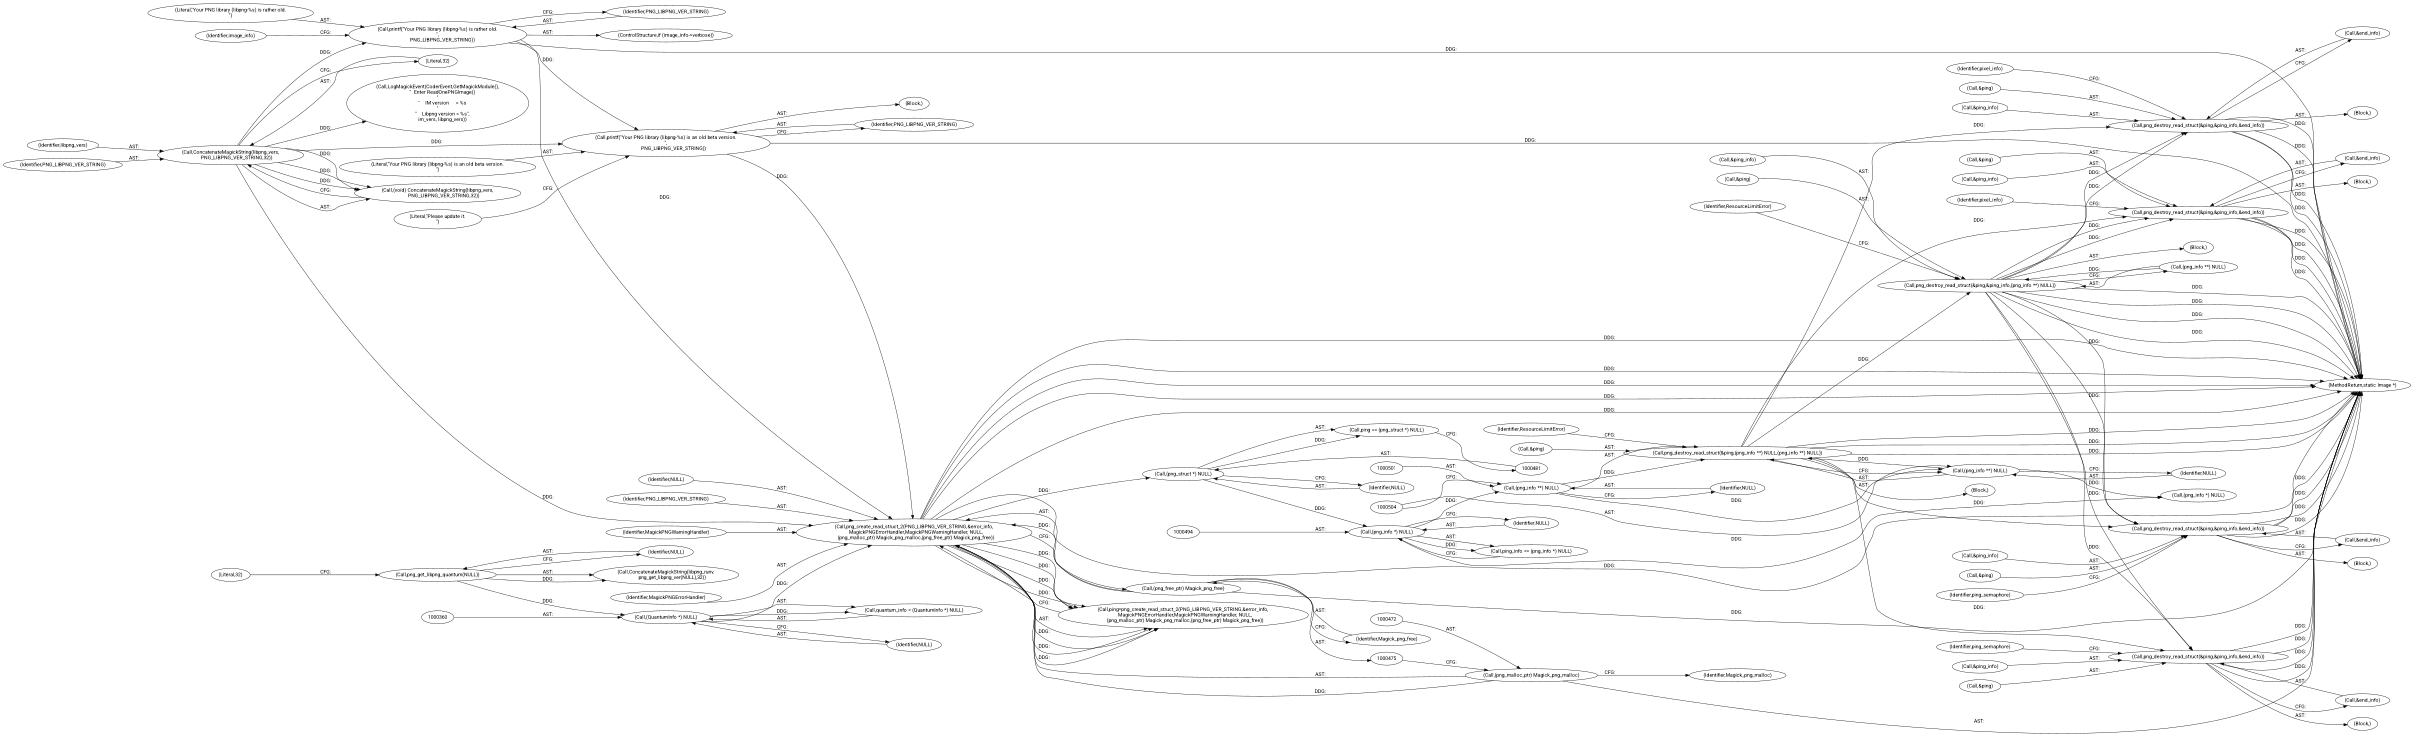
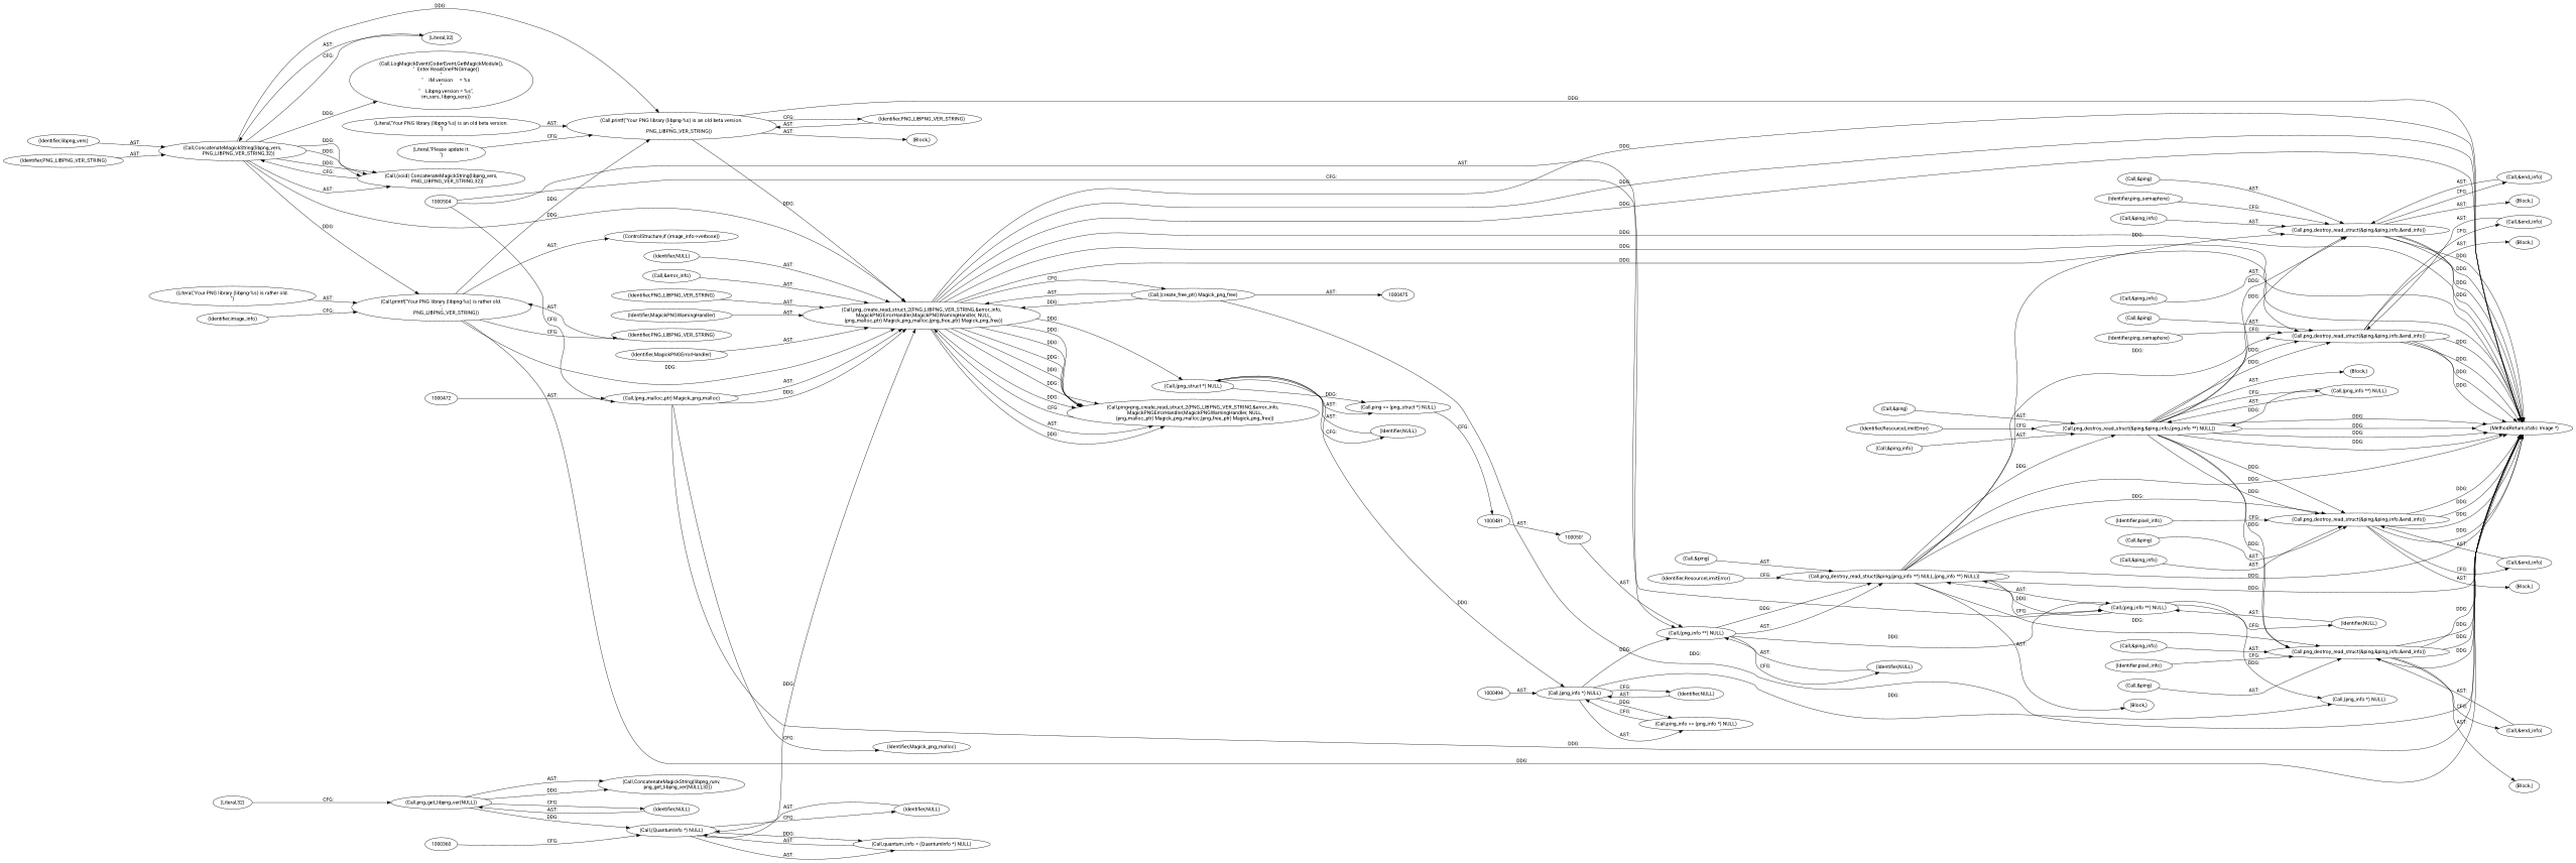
  digraph {
    fontname=Roboto
    rankdir=LR
    node [fontname=Roboto]
    edge [fontname=Roboto]
    n1 [label="(Call,png_destroy_read_struct(&ping,(png_info **) NULL,(png_info **) NULL))"]
    n2 [label="(Call,(png_info **) NULL)"]
    n3 [label="(Call,png_destroy_read_struct(&ping,&ping_info,(png_info **) NULL))"]
    n4 [label="(Call,png_destroy_read_struct(&ping,&ping_info,&end_info))"]
    n5 [label="(Call,png_destroy_read_struct(&ping,&ping_info,&end_info))"]
    n6 [label="(Call,png_destroy_read_struct(&ping,&ping_info,&end_info))"]
    n7 [label="(Call,png_destroy_read_struct(&ping,&ping_info,&end_info))"]
    n8 [label="(MethodReturn,static Image *)"]
    n9 [label="(Block,)"]
    n10 [label="(Call,(png_info *) NULL)"]
    n11 [label="(Identifier,NULL)"]
    n12 [label="(Block,)"]
    n13 [label="(Call,(png_info **) NULL)"]
    n14 [label="(Call,&end_info)"]
    n15 [label="(Block,)"]
    n16 [label="(Call,&end_info)"]
    n17 [label="(Block,)"]
    n18 [label="(Call,&end_info)"]
    n19 [label="(Block,)"]
    n20 [label="(Call,&end_info)"]
    n21 [label="(Block,)"]
    n22 [label="(Call,(png_info **) NULL)"]
    n23 [label="(Identifier,NULL)"]
    n24 [label="(Call,(png_info *) NULL)"]
    n25 [label="(Identifier,NULL)"]
    n26 [label="(Call,ping_info == (png_info *) NULL)"]
    n27 [label="(Call,(png_struct *) NULL)"]
    n28 [label="(Call,ping == (png_struct *) NULL)"]
    n29 [label="(Identifier,NULL)"]
    1000481
    n31 [label="(Call,png_create_read_struct_2(PNG_LIBPNG_VER_STRING,&error_info,\n   MagickPNGErrorHandler,MagickPNGWarningHandler, NULL,\n   (png_malloc_ptr) Magick_png_malloc,(png_free_ptr) Magick_png_free))"]
-   n32 [label="(Call,(png_free_ptr) Magick_png_free)"]
+   n32 [label="(Call,(create_free_ptr) Magick_png_free)"]
    n33 [label="(Call,ping=png_create_read_struct_2(PNG_LIBPNG_VER_STRING,&error_info,\n   MagickPNGErrorHandler,MagickPNGWarningHandler, NULL,\n   (png_malloc_ptr) Magick_png_malloc,(png_free_ptr) Magick_png_free))"]
-   n34 [label="(Identifier,Magick_png_free)"]
    1000475
    n36 [label="(Call,ConcatenateMagickString(libpng_vers,\n         PNG_LIBPNG_VER_STRING,32))"]
    n37 [label="(Call,printf(\"Your PNG library (libpng-%s) is an old beta version.\n\",\n           PNG_LIBPNG_VER_STRING))"]
    n38 [label="(Call,printf(\"Your PNG library (libpng-%s) is rather old.\n\",\n       PNG_LIBPNG_VER_STRING))"]
    n39 [label="(Call,(void) ConcatenateMagickString(libpng_vers,\n         PNG_LIBPNG_VER_STRING,32))"]
    n40 [label="(Literal,32)"]
    n41 [label="(Call,LogMagickEvent(CoderEvent,GetMagickModule(),\n       \"  Enter ReadOnePNGImage()\n\"\n       \"    IM version     = %s\n\"\n       \"    Libpng version = %s\",\n       im_vers, libpng_vers))"]
    n42 [label="(Identifier,PNG_LIBPNG_VER_STRING)"]
    n43 [label="(Block,)"]
    n44 [label="(Identifier,PNG_LIBPNG_VER_STRING)"]
    n45 [label="(ControlStructure,if (image_info->verbose))"]
    n46 [label="(Call,(QuantumInfo *) NULL)"]
    n47 [label="(Call,quantum_info = (QuantumInfo *) NULL)"]
    n48 [label="(Identifier,NULL)"]
-   n49 [label="(Call,png_get_libpng_quantum(NULL))"]
+   n49 [label="(Call,png_get_libpng_ver(NULL))"]
    n50 [label="(Call,ConcatenateMagickString(libpng_runv,\n         png_get_libpng_ver(NULL),32))"]
    n51 [label="(Identifier,NULL)"]
    n52 [label="(Call,(png_malloc_ptr) Magick_png_malloc)"]
    n53 [label="(Identifier,Magick_png_malloc)"]
    n54 [label="(Identifier,NULL)"]
+   n55 [label="(Call,&error_info)"]
    n56 [label="(Identifier,libpng_vers)"]
    n57 [label="(Call,&ping_info)"]
    n58 [label="(Literal,\"Your PNG library (libpng-%s) is an old beta version.\n\")"]
    n59 [label="(Identifier,image_info)"]
    n60 [label="(Literal,\"Please update it.\n\")"]
    n61 [label="(Identifier,pixel_info)"]
    n62 [label="(Call,&ping)"]
    n63 [label="(Identifier,pixel_info)"]
    n64 [label="(Identifier,PNG_LIBPNG_VER_STRING)"]
    n65 [label="(Identifier,MagickPNGWarningHandler)"]
    n66 [label="(Identifier,ping_semaphore)"]
    n67 [label="(Call,&ping)"]
    n68 [label="(Literal,\"Your PNG library (libpng-%s) is rather old.\n\")"]
    n69 [label="(Literal,32)"]
    n70 [label="(Call,&ping)"]
    n71 [label="(Identifier,PNG_LIBPNG_VER_STRING)"]
    n72 [label="(Identifier,ping_semaphore)"]
    n73 [label="(Identifier,ResourceLimitError)"]
    n74 [label="(Call,&ping)"]
    n75 [label="(Call,&ping_info)"]
    n76 [label="(Call,&ping_info)"]
    n77 [label="(Identifier,ResourceLimitError)"]
    n78 [label="(Identifier,MagickPNGErrorHandler)"]
    n79 [label="(Call,&ping_info)"]
    n80 [label="(Call,&ping_info)"]
    n81 [label="(Call,&ping)"]
    n82 [label="(Call,&ping)"]
    1000501
    1000504
    1000494
    1000360
    1000472
    n1 -> n2 [label="CFG: "]
    n1 -> n3 [label="DDG: "]
    n1 -> n4 [label="DDG: "]
    n1 -> n5 [label="DDG: "]
    n1 -> n6 [label="DDG: "]
    n1 -> n7 [label="DDG: "]
    n1 -> n8 [label="DDG: "]
    n1 -> n8 [label="DDG: "]
    n1 -> n8 [label="DDG: "]
    n1 -> n9 [label="AST: "]
    n2 -> n1 [label="AST: "]
    n2 -> n1 [label="DDG: "]
    n2 -> n10 [label="DDG: "]
    n2 -> n11 [label="CFG: "]
    n3 -> n4 [label="DDG: "]
    n3 -> n4 [label="DDG: "]
    n3 -> n5 [label="DDG: "]
    n3 -> n5 [label="DDG: "]
    n3 -> n6 [label="DDG: "]
    n3 -> n6 [label="DDG: "]
    n3 -> n7 [label="DDG: "]
    n3 -> n7 [label="DDG: "]
    n3 -> n8 [label="DDG: "]
    n3 -> n8 [label="DDG: "]
    n3 -> n8 [label="DDG: "]
    n3 -> n8 [label="DDG: "]
    n3 -> n12 [label="AST: "]
    n3 -> n13 [label="CFG: "]
    n4 -> n8 [label="DDG: "]
    n4 -> n8 [label="DDG: "]
    n4 -> n8 [label="DDG: "]
    n4 -> n8 [label="DDG: "]
    n4 -> n14 [label="CFG: "]
    n4 -> n15 [label="AST: "]
    n5 -> n8 [label="DDG: "]
    n5 -> n8 [label="DDG: "]
    n5 -> n8 [label="DDG: "]
    n5 -> n8 [label="DDG: "]
    n5 -> n16 [label="CFG: "]
    n5 -> n17 [label="AST: "]
    n6 -> n8 [label="DDG: "]
    n6 -> n8 [label="DDG: "]
    n6 -> n8 [label="DDG: "]
    n6 -> n8 [label="DDG: "]
    n6 -> n18 [label="CFG: "]
    n6 -> n19 [label="AST: "]
    n7 -> n8 [label="DDG: "]
    n7 -> n8 [label="DDG: "]
    n7 -> n8 [label="DDG: "]
    n7 -> n8 [label="DDG: "]
    n7 -> n20 [label="CFG: "]
    n7 -> n21 [label="AST: "]
    n11 -> n2 [label="AST: "]
    n13 -> n3 [label="AST: "]
    n13 -> n3 [label="DDG: "]
    n14 -> n4 [label="AST: "]
    n16 -> n5 [label="AST: "]
    n18 -> n6 [label="AST: "]
    n20 -> n7 [label="AST: "]
    n22 -> n1 [label="AST: "]
    n22 -> n1 [label="DDG: "]
    n22 -> n2 [label="DDG: "]
    n22 -> n23 [label="CFG: "]
    n23 -> n22 [label="AST: "]
    n24 -> n10 [label="DDG: "]
    n24 -> n22 [label="DDG: "]
    n24 -> n25 [label="CFG: "]
    n24 -> n26 [label="AST: "]
    n24 -> n26 [label="DDG: "]
    n25 -> n24 [label="AST: "]
    n26 -> n24 [label="CFG: "]
    n27 -> n24 [label="DDG: "]
    n27 -> n28 [label="AST: "]
    n27 -> n28 [label="DDG: "]
    n27 -> n29 [label="CFG: "]
    n28 -> 1000481 [label="CFG: "]
    n29 -> n27 [label="AST: "]
-   1000481 -> n27 [label="AST: "]
+   1000481 -> 1000501 [label="AST: "]
    n31 -> n8 [label="DDG: "]
    n31 -> n8 [label="DDG: "]
    n31 -> n8 [label="DDG: "]
    n31 -> n8 [label="DDG: "]
    n31 -> n8 [label="DDG: "]
    n31 -> n8 [label="DDG: "]
    n31 -> n27 [label="DDG: "]
    n31 -> n32 [label="CFG: "]
    n31 -> n33 [label="AST: "]
    n31 -> n33 [label="DDG: "]
    n31 -> n33 [label="DDG: "]
    n31 -> n33 [label="DDG: "]
    n31 -> n33 [label="DDG: "]
    n31 -> n33 [label="DDG: "]
    n31 -> n33 [label="DDG: "]
    n31 -> n33 [label="DDG: "]
    n32 -> n8 [label="DDG: "]
    n32 -> n31 [label="AST: "]
    n32 -> n31 [label="DDG: "]
-   n32 -> n34 [label="CFG: "]
    n32 -> 1000475 [label="AST: "]
    n33 -> n31 [label="CFG: "]
-   n34 -> n32 [label="AST: "]
-   1000475 -> n52 [label="CFG: "]
+   1000504 -> n52 [label="CFG: "]
    n36 -> n31 [label="DDG: "]
    n36 -> n37 [label="DDG: "]
    n36 -> n38 [label="DDG: "]
    n36 -> n39 [label="AST: "]
    n36 -> n39 [label="DDG: "]
    n36 -> n39 [label="DDG: "]
    n36 -> n39 [label="DDG: "]
    n36 -> n40 [label="CFG: "]
    n36 -> n41 [label="DDG: "]
    n37 -> n8 [label="DDG: "]
    n37 -> n31 [label="DDG: "]
    n37 -> n42 [label="CFG: "]
    n37 -> n43 [label="AST: "]
    n38 -> n8 [label="DDG: "]
    n38 -> n31 [label="DDG: "]
    n38 -> n37 [label="DDG: "]
    n38 -> n44 [label="CFG: "]
    n38 -> n45 [label="AST: "]
    n39 -> n36 [label="CFG: "]
    n40 -> n36 [label="AST: "]
    n42 -> n37 [label="AST: "]
    n44 -> n38 [label="AST: "]
    n46 -> n31 [label="DDG: "]
    n46 -> n47 [label="AST: "]
    n46 -> n47 [label="DDG: "]
    n46 -> n48 [label="CFG: "]
    n47 -> n46 [label="AST: "]
    n48 -> n46 [label="AST: "]
    n49 -> n46 [label="DDG: "]
    n49 -> n50 [label="AST: "]
    n49 -> n50 [label="DDG: "]
    n49 -> n51 [label="CFG: "]
    n51 -> n49 [label="AST: "]
-   n52 -> n8 [label="AST: "]
+   n52 -> n8 [label="DDG: "]
    n52 -> n31 [label="AST: "]
    n52 -> n31 [label="DDG: "]
    n52 -> n53 [label="CFG: "]
    n54 -> n31 [label="AST: "]
+   n55 -> n31 [label="AST: "]
    n56 -> n36 [label="AST: "]
    n57 -> n7 [label="AST: "]
    n58 -> n37 [label="AST: "]
    n59 -> n38 [label="CFG: "]
    n60 -> n37 [label="CFG: "]
    n61 -> n6 [label="CFG: "]
    n62 -> n6 [label="AST: "]
    n63 -> n7 [label="CFG: "]
    n64 -> n31 [label="AST: "]
    n65 -> n31 [label="AST: "]
    n66 -> n4 [label="CFG: "]
    n67 -> n1 [label="AST: "]
    n68 -> n38 [label="AST: "]
    n69 -> n49 [label="CFG: "]
    n70 -> n5 [label="AST: "]
    n71 -> n36 [label="AST: "]
    n72 -> n5 [label="CFG: "]
    n73 -> n1 [label="CFG: "]
    n74 -> n3 [label="AST: "]
    n75 -> n5 [label="AST: "]
    n76 -> n6 [label="AST: "]
    n77 -> n3 [label="CFG: "]
    n78 -> n31 [label="AST: "]
    n79 -> n4 [label="AST: "]
    n80 -> n3 [label="AST: "]
    n81 -> n4 [label="AST: "]
    n82 -> n7 [label="AST: "]
    1000501 -> n22 [label="AST: "]
    1000504 -> n2 [label="AST: "]
    1000504 -> n22 [label="CFG: "]
    1000494 -> n24 [label="AST: "]
-   1000360 -> n46 [label="AST: "]
+   1000360 -> n46 [label="CFG: "]
    1000472 -> n52 [label="AST: "]
  }
